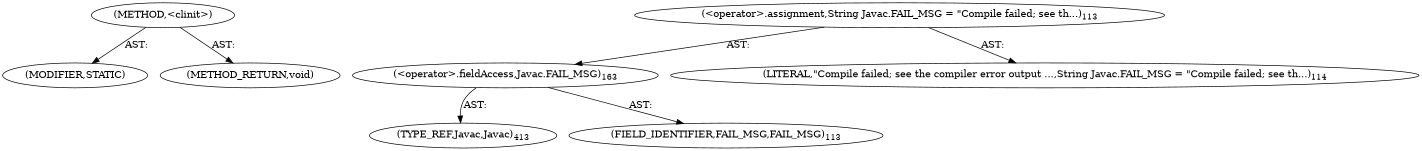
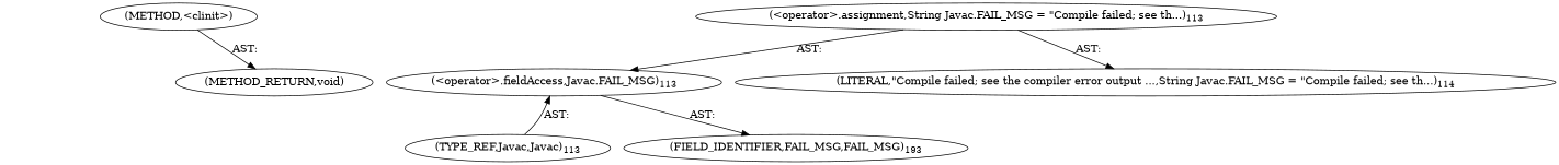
  digraph {
    n1 [label=<(METHOD,&lt;clinit&gt;)>]
-   n2 [label=<(MODIFIER,STATIC)>]
    n3 [label=<(METHOD_RETURN,void)>]
    n4 [label=<(&lt;operator&gt;.assignment,String Javac.FAIL_MSG = &quot;Compile failed; see th...)<SUB>113</SUB>>]
-   n5 [label=<(&lt;operator&gt;.fieldAccess,Javac.FAIL_MSG)<SUB>163</SUB>>]
+   n5 [label=<(&lt;operator&gt;.fieldAccess,Javac.FAIL_MSG)<SUB>113</SUB>>]
    n6 [label=<(LITERAL,&quot;Compile failed; see the compiler error output ...,String Javac.FAIL_MSG = &quot;Compile failed; see th...)<SUB>114</SUB>>]
-   n7 [label=<(TYPE_REF,Javac,Javac)<SUB>413</SUB>>]
-   n8 [label=<(FIELD_IDENTIFIER,FAIL_MSG,FAIL_MSG)<SUB>113</SUB>>]
-   n1 -> n2 [label="AST: "]
+   n7 [label=<(TYPE_REF,Javac,Javac)<SUB>113</SUB>>]
+   n8 [label=<(FIELD_IDENTIFIER,FAIL_MSG,FAIL_MSG)<SUB>193</SUB>>]
    n1 -> n3 [label="AST: "]
    n4 -> n5 [label="AST: "]
    n4 -> n6 [label="AST: "]
-   n5 -> n7 [label="AST: "]
+   n7 -> n5 [label="AST: "]
    n5 -> n8 [label="AST: "]
  }
